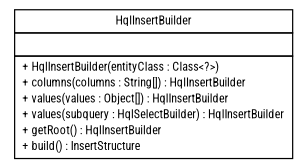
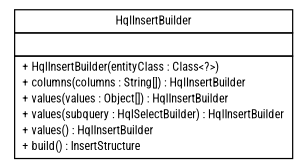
  digraph {
    nodesep=0.25
    ranksep=0.5
    fontname="Roboto Condensed"
-   n1 [fontcolor=black fontname="Roboto Condensed" fontsize=10.0 label=<<table title="br.gov.to.sefaz.persistence.query.builder.hql.insert.HqlInsertBuilder" border="0" cellborder="1" cellspacing="0" cellpadding="2" port="p" href="./HqlInsertBuilder.html"> 		<tr><td><table border="0" cellspacing="0" cellpadding="1"> <tr><td align="center" balign="center"> HqlInsertBuilder </td></tr> 		</table></td></tr> 		<tr><td><table border="0" cellspacing="0" cellpadding="1"> <tr><td align="left" balign="left">  </td></tr> 		</table></td></tr> 		<tr><td><table border="0" cellspacing="0" cellpadding="1"> <tr><td align="left" balign="left"> + HqlInsertBuilder(entityClass : Class&lt;?&gt;) </td></tr> <tr><td align="left" balign="left"> + columns(columns : String[]) : HqlInsertBuilder </td></tr> <tr><td align="left" balign="left"> + values(values : Object[]) : HqlInsertBuilder </td></tr> <tr><td align="left" balign="left"> + values(subquery : HqlSelectBuilder) : HqlInsertBuilder </td></tr> <tr><td align="left" balign="left"> + getRoot() : HqlInsertBuilder </td></tr> <tr><td align="left" balign="left"> + build() : InsertStructure </td></tr> 		</table></td></tr> 		</table>> shape=plaintext]
+   n1 [fontcolor=black fontname="Roboto Condensed" fontsize=10.0 label=<<table title="br.gov.to.sefaz.persistence.query.builder.hql.insert.HqlInsertBuilder" border="0" cellborder="1" cellspacing="0" cellpadding="2" port="p" href="./HqlInsertBuilder.html"> 		<tr><td><table border="0" cellspacing="0" cellpadding="1"> <tr><td align="center" balign="center"> HqlInsertBuilder </td></tr> 		</table></td></tr> 		<tr><td><table border="0" cellspacing="0" cellpadding="1"> <tr><td align="left" balign="left">  </td></tr> 		</table></td></tr> 		<tr><td><table border="0" cellspacing="0" cellpadding="1"> <tr><td align="left" balign="left"> + HqlInsertBuilder(entityClass : Class&lt;?&gt;) </td></tr> <tr><td align="left" balign="left"> + columns(columns : String[]) : HqlInsertBuilder </td></tr> <tr><td align="left" balign="left"> + values(values : Object[]) : HqlInsertBuilder </td></tr> <tr><td align="left" balign="left"> + values(subquery : HqlSelectBuilder) : HqlInsertBuilder </td></tr> <tr><td align="left" balign="left"> + values() : HqlInsertBuilder </td></tr> <tr><td align="left" balign="left"> + build() : InsertStructure </td></tr> 		</table></td></tr> 		</table>> shape=plaintext]
  }
